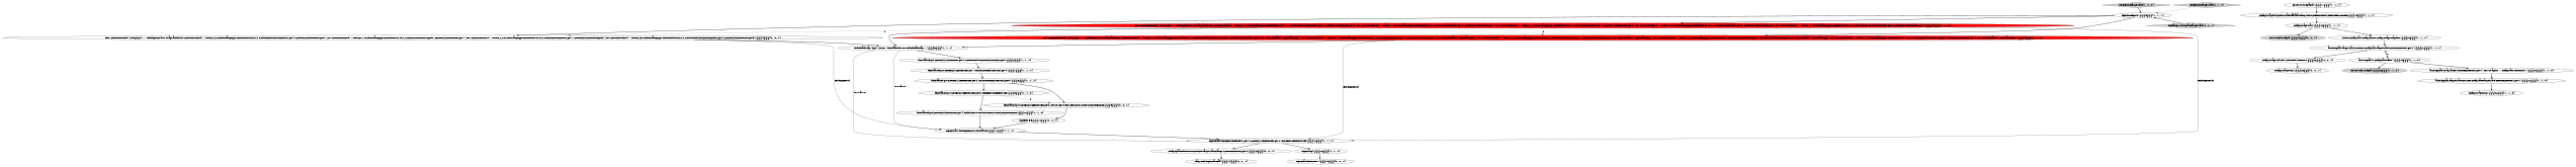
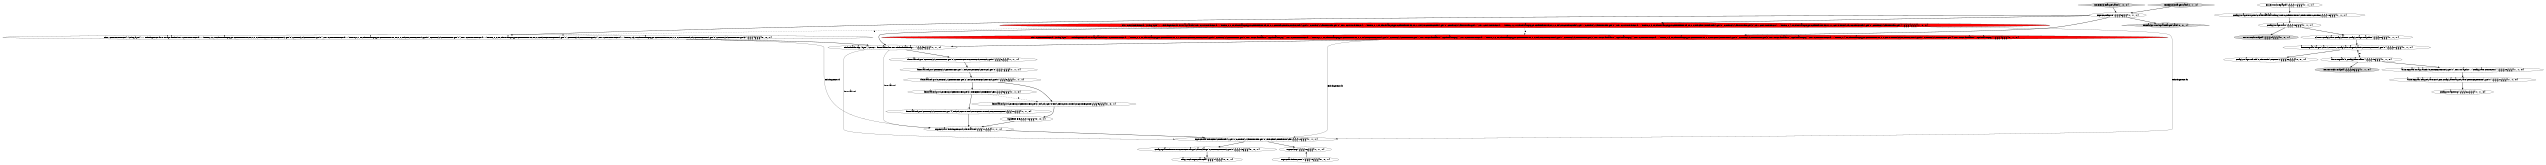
  digraph {
    node [fillcolor=white shape=ellipse style=filled]
    edge [style=bold]
    n1 [label="expectConfigure()@@@3@@@['1', '1', '1']"]
    n2 [label="List<ConsumerRecord<String,byte((>> existingRecords = Arrays.asList(new ConsumerRecord<>(TOPIC,0,0,0L,TimestampType.CREATE_TIME,0L,0,0,CONNECTOR_CONFIG_KEYS.get(0),CONFIGS_SERIALIZED.get(0)),new ConsumerRecord<>(TOPIC,0,1,0L,TimestampType.CREATE_TIME,0L,0,0,TASK_CONFIG_KEYS.get(0),CONFIGS_SERIALIZED.get(1)),new ConsumerRecord<>(TOPIC,0,2,0L,TimestampType.CREATE_TIME,0L,0,0,TASK_CONFIG_KEYS.get(1),CONFIGS_SERIALIZED.get(2)),new ConsumerRecord<>(TOPIC,0,3,0L,TimestampType.CREATE_TIME,0L,0,0,COMMIT_TASKS_CONFIG_KEYS.get(0),CONFIGS_SERIALIZED.get(3)))@@@4@@@['0', '0', '1']"]
    n3 [fillcolor=red label="List<ConsumerRecord<String,byte((>> existingRecords = Arrays.asList(new ConsumerRecord<>(TOPIC,0,0,0L,TimestampType.CREATE_TIME,0L,0,0,CONNECTOR_CONFIG_KEYS.get(0),CONFIGS_SERIALIZED.get(0)),new ConsumerRecord<>(TOPIC,0,1,0L,TimestampType.CREATE_TIME,0L,0,0,TASK_CONFIG_KEYS.get(0),CONFIGS_SERIALIZED.get(1)),new ConsumerRecord<>(TOPIC,0,2,0L,TimestampType.CREATE_TIME,0L,0,0,TASK_CONFIG_KEYS.get(1),CONFIGS_SERIALIZED.get(2)),new ConsumerRecord<>(TOPIC,0,3,0L,TimestampType.CREATE_TIME,0L,0,0,TARGET_STATE_KEYS.get(0),CONFIGS_SERIALIZED.get(3)),new ConsumerRecord<>(TOPIC,0,4,0L,TimestampType.CREATE_TIME,0L,0,0,COMMIT_TASKS_CONFIG_KEYS.get(0),CONFIGS_SERIALIZED.get(4)))@@@4@@@['1', '0', '0']"]
    n4 [fillcolor=red label="List<ConsumerRecord<String,byte((>> existingRecords = Arrays.asList(new ConsumerRecord<>(TOPIC,0,0,0L,TimestampType.CREATE_TIME,0,0,CONNECTOR_CONFIG_KEYS.get(0),CONFIGS_SERIALIZED.get(0),new RecordHeaders(),Optional.empty()),new ConsumerRecord<>(TOPIC,0,1,0L,TimestampType.CREATE_TIME,0,0,TASK_CONFIG_KEYS.get(0),CONFIGS_SERIALIZED.get(1),new RecordHeaders(),Optional.empty()),new ConsumerRecord<>(TOPIC,0,2,0L,TimestampType.CREATE_TIME,0,0,TASK_CONFIG_KEYS.get(1),CONFIGS_SERIALIZED.get(2),new RecordHeaders(),Optional.empty()),new ConsumerRecord<>(TOPIC,0,3,0L,TimestampType.CREATE_TIME,0,0,TARGET_STATE_KEYS.get(0),CONFIGS_SERIALIZED.get(3),new RecordHeaders(),Optional.empty()),new ConsumerRecord<>(TOPIC,0,4,0L,TimestampType.CREATE_TIME,0,0,COMMIT_TASKS_CONFIG_KEYS.get(0),CONFIGS_SERIALIZED.get(4),new RecordHeaders(),Optional.empty()))@@@4@@@['0', '1', '0']"]
    n5 [label="expectStart(existingRecords,deserialized)@@@11@@@['1', '1', '1']"]
    n6 [label="LinkedHashMap<byte((,Struct> deserialized = new LinkedHashMap<>()@@@5@@@['1', '1', '1']"]
    n7 [label="expectRead(TARGET_STATE_KEYS.get(0),CONFIGS_SERIALIZED.get(0),TARGET_STATE_PAUSED)@@@12@@@['1', '1', '1']"]
    n8 [label="deserialized.put(CONFIGS_SERIALIZED.get(0),CONNECTOR_CONFIG_STRUCTS.get(0))@@@6@@@['1', '1', '1']"]
    n9 [fillcolor=lightgray label="testRestoreTargetState['1', '0', '0']" shape=diamond]
-   n10 [label="configStorage.stop()@@@23@@@['0', '0', '1']"]
    n11 [fillcolor=lightgray label="PowerMock.verifyAll()@@@24@@@['0', '0', '1']"]
    n12 [label="assertEquals(TargetState.PAUSED,configState.targetState(CONNECTOR_IDS.get(0)))@@@21@@@['1', '1', '0']"]
    n13 [label="configStorage.stop()@@@22@@@['1', '1', '0']"]
    n14 [label="configStorage.setupAndCreateKafkaBasedLog(TOPIC,DEFAULT_DISTRIBUTED_CONFIG)@@@18@@@['1', '1', '1']"]
    n15 [label="configStorage.start()@@@19@@@['1', '1', '1']"]
    n16 [label="ClusterConfigState configState = configStorage.snapshot()@@@20@@@['1', '1', '1']"]
    n17 [label="configUpdateListener.onConnectorTargetStateChange(CONNECTOR_IDS.get(0))@@@13@@@['0', '0', '1']"]
    n18 [label="expectStop()@@@16@@@['1', '1', '1']"]
    n19 [label="EasyMock.expectLastCall()@@@14@@@['0', '0', '1']"]
    n20 [label="expectPartitionCount(1)@@@15@@@['0', '0', '1']"]
    n21 [label="PowerMock.replayAll()@@@17@@@['1', '1', '1']"]
    n22 [label="deserialized.put(CONFIGS_SERIALIZED.get(4),TASKS_COMMIT_STRUCT_TWO_TASK_CONNECTOR)@@@10@@@['1', '1', '0']"]
    n23 [label="logOffset = 5@@@10@@@['0', '0', '1']"]
    n24 [label="deserialized.put(CONFIGS_SERIALIZED.get(1),TASK_CONFIG_STRUCTS.get(0))@@@7@@@['1', '1', '1']"]
    n25 [label="deserialized.put(CONFIGS_SERIALIZED.get(2),TASK_CONFIG_STRUCTS.get(0))@@@8@@@['1', '1', '1']"]
    n26 [fillcolor=lightgray label="PowerMock.verifyAll()@@@23@@@['1', '1', '0']"]
    n27 [label="assertEquals(Arrays.asList(CONNECTOR_IDS.get(0)),new ArrayList<>(configState.connectors()))@@@20@@@['1', '1', '0']"]
    n28 [label="deserialized.put(CONFIGS_SERIALIZED.get(3),TASKS_COMMIT_STRUCT_TWO_TASK_CONNECTOR)@@@9@@@['0', '0', '1']"]
    n29 [label="deserialized.put(CONFIGS_SERIALIZED.get(3),TARGET_STATE_PAUSED)@@@9@@@['1', '1', '0']"]
    n30 [label="assertEquals(TargetState.STARTED,configState.targetState(CONNECTOR_IDS.get(0)))@@@21@@@['1', '1', '1']"]
    n31 [label="configStorage.refresh(0,TimeUnit.SECONDS)@@@22@@@['0', '0', '1']"]
    n32 [label="assertEquals(5,configState.offset())@@@19@@@['1', '1', '0']"]
    n33 [fillcolor=lightgray label="testRestoreTargetState['0', '1', '0']" shape=diamond]
    n34 [fillcolor=lightgray label="testBackgroundUpdateTargetState['0', '0', '1']" shape=diamond]
    n1 -> n2
    n1 -> n3
    n1 -> n4
    n2 -> n5 [label=existingRecords style=solid]
    n2 -> n6
    n3 -> n2 [label=0 style=dashed]
    n3 -> n4 [label=0 style=dashed]
    n3 -> n6
    n3 -> n7 [label=existingRecords style=solid]
    n4 -> n6
    n4 -> n7 [label=existingRecords style=solid]
    n5 -> n7
    n6 -> n5 [label=deserialized style=solid]
    n6 -> n7 [label=deserialized style=solid]
    n6 -> n8
    n7 -> n17
    n7 -> n18
    n8 -> n24
    n9 -> n1
    n12 -> n13
    n14 -> n15
    n15 -> n11
    n15 -> n16
    n16 -> n30
    n17 -> n19
-   n18 -> n20
+   n20 -> n18
    n21 -> n14
    n22 -> n5
    n23 -> n5
    n24 -> n25
    n25 -> n28
    n25 -> n29
    n27 -> n12
    n28 -> n23
    n29 -> n22
    n29 -> n28 [label=0 style=dashed]
    n30 -> n31
    n30 -> n32
-   n31 -> n10
    n32 -> n26
    n32 -> n27
    n32 -> n30 [label=0 style=dashed]
-   n33 -> n1 [style=dashed]
-   n34 -> n1
+   n33 -> n1
+   n1 -> n34
  }
